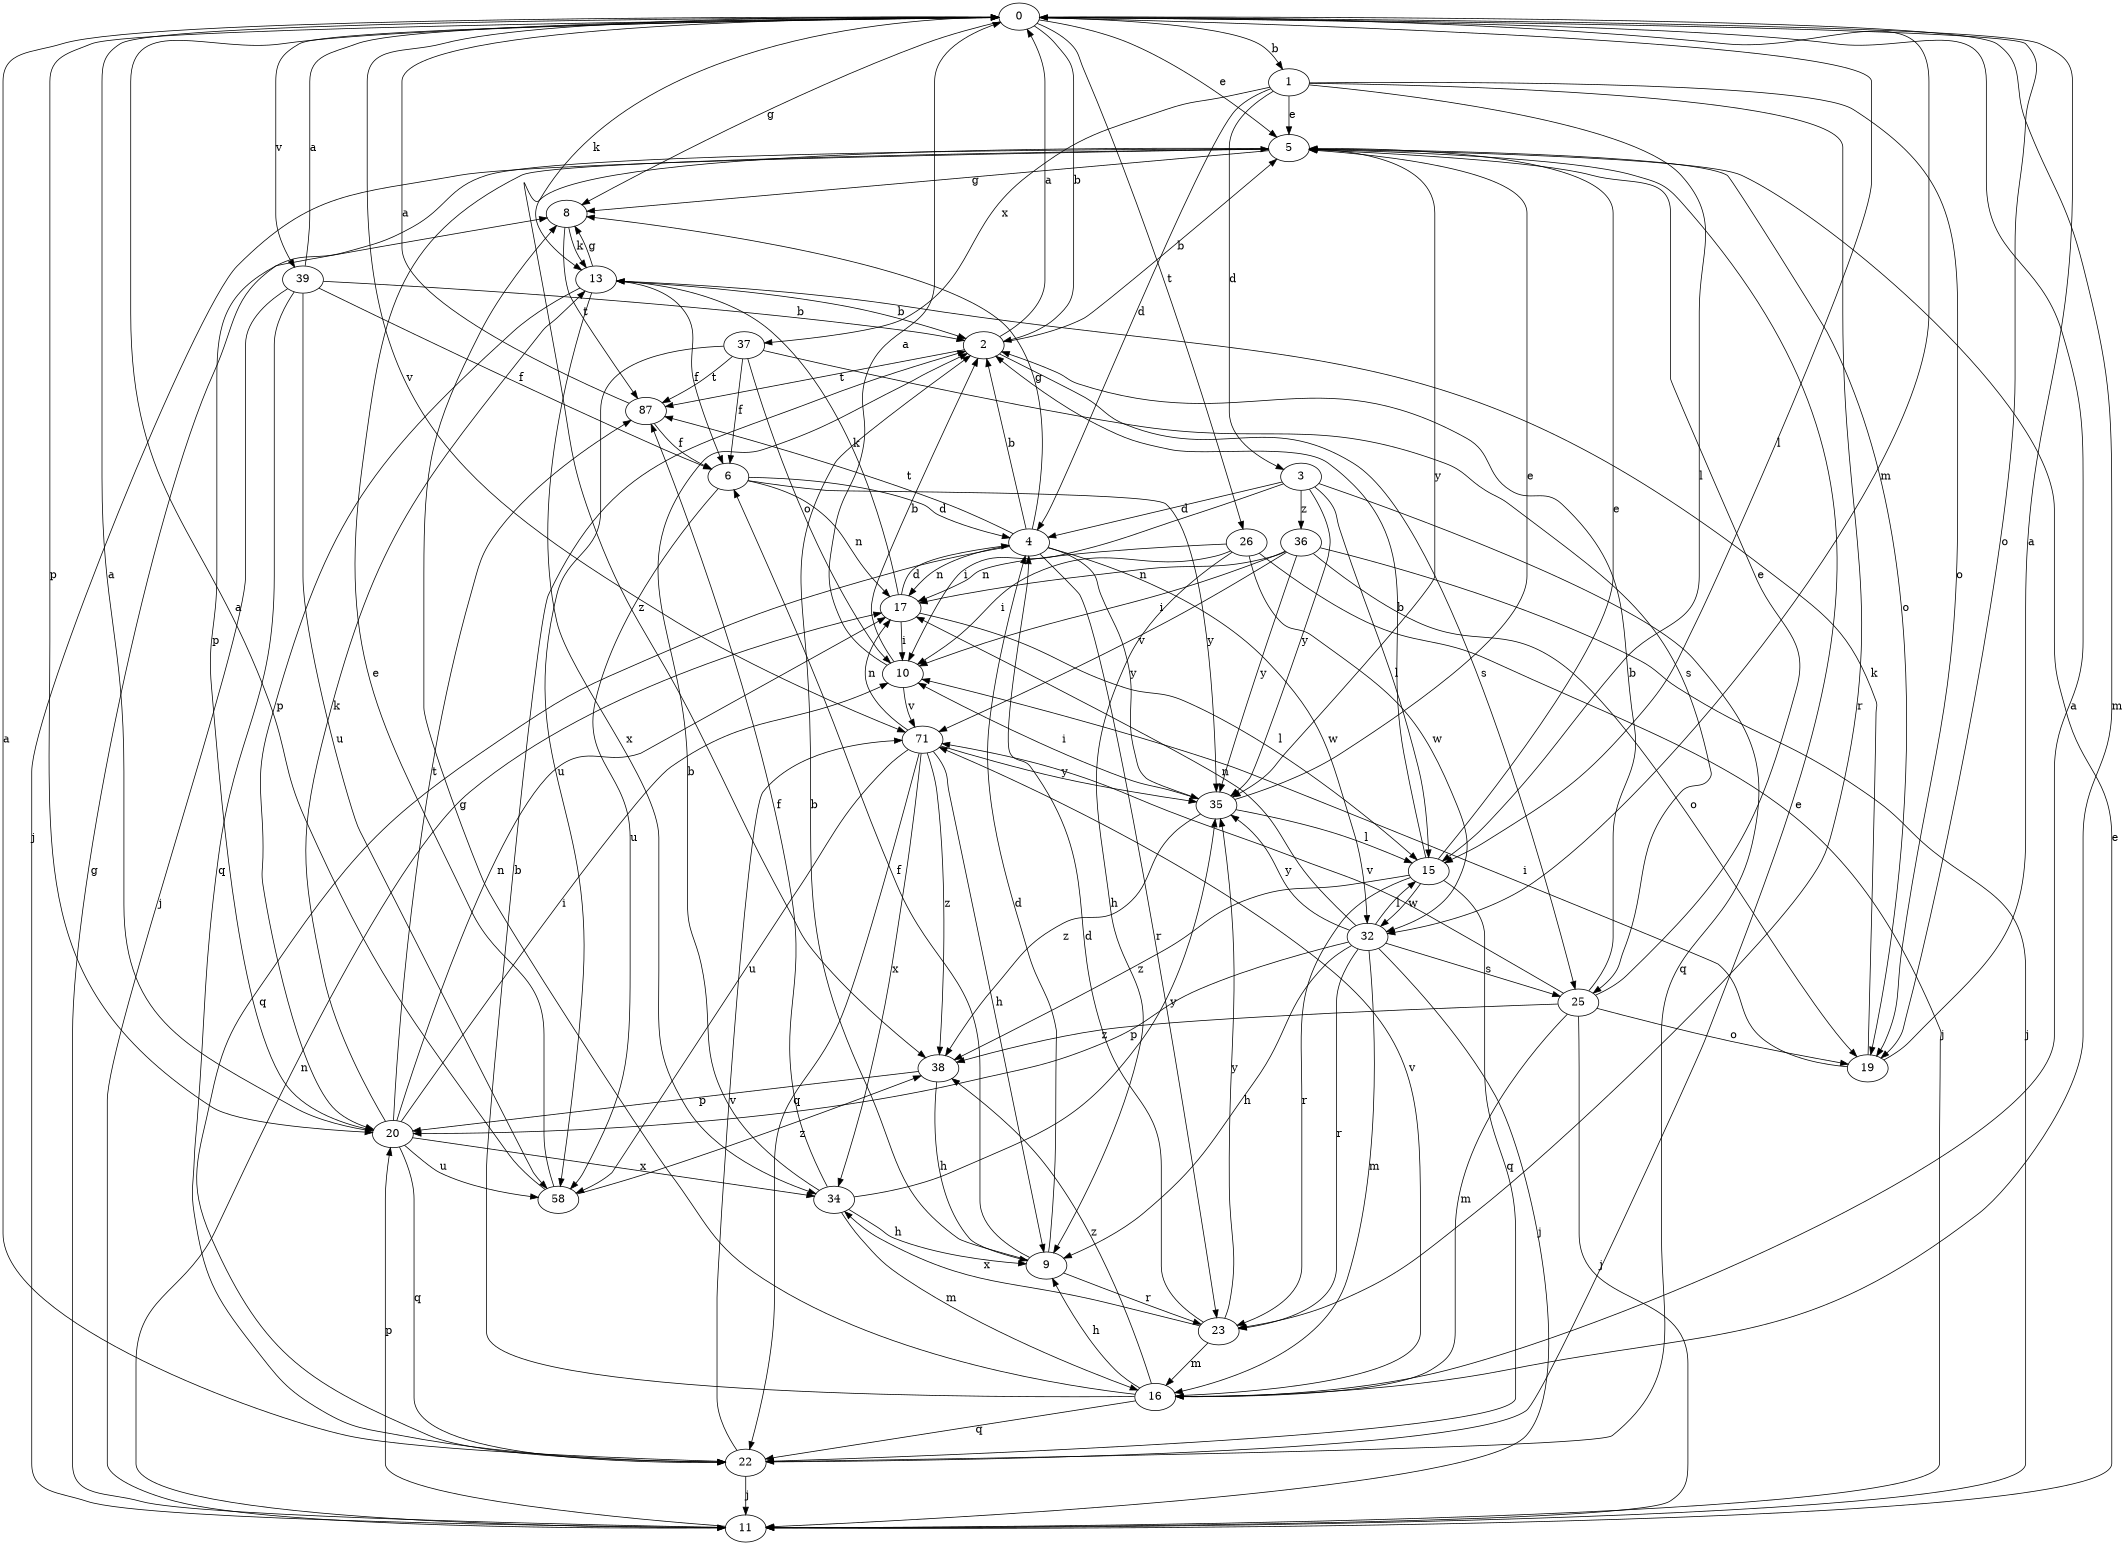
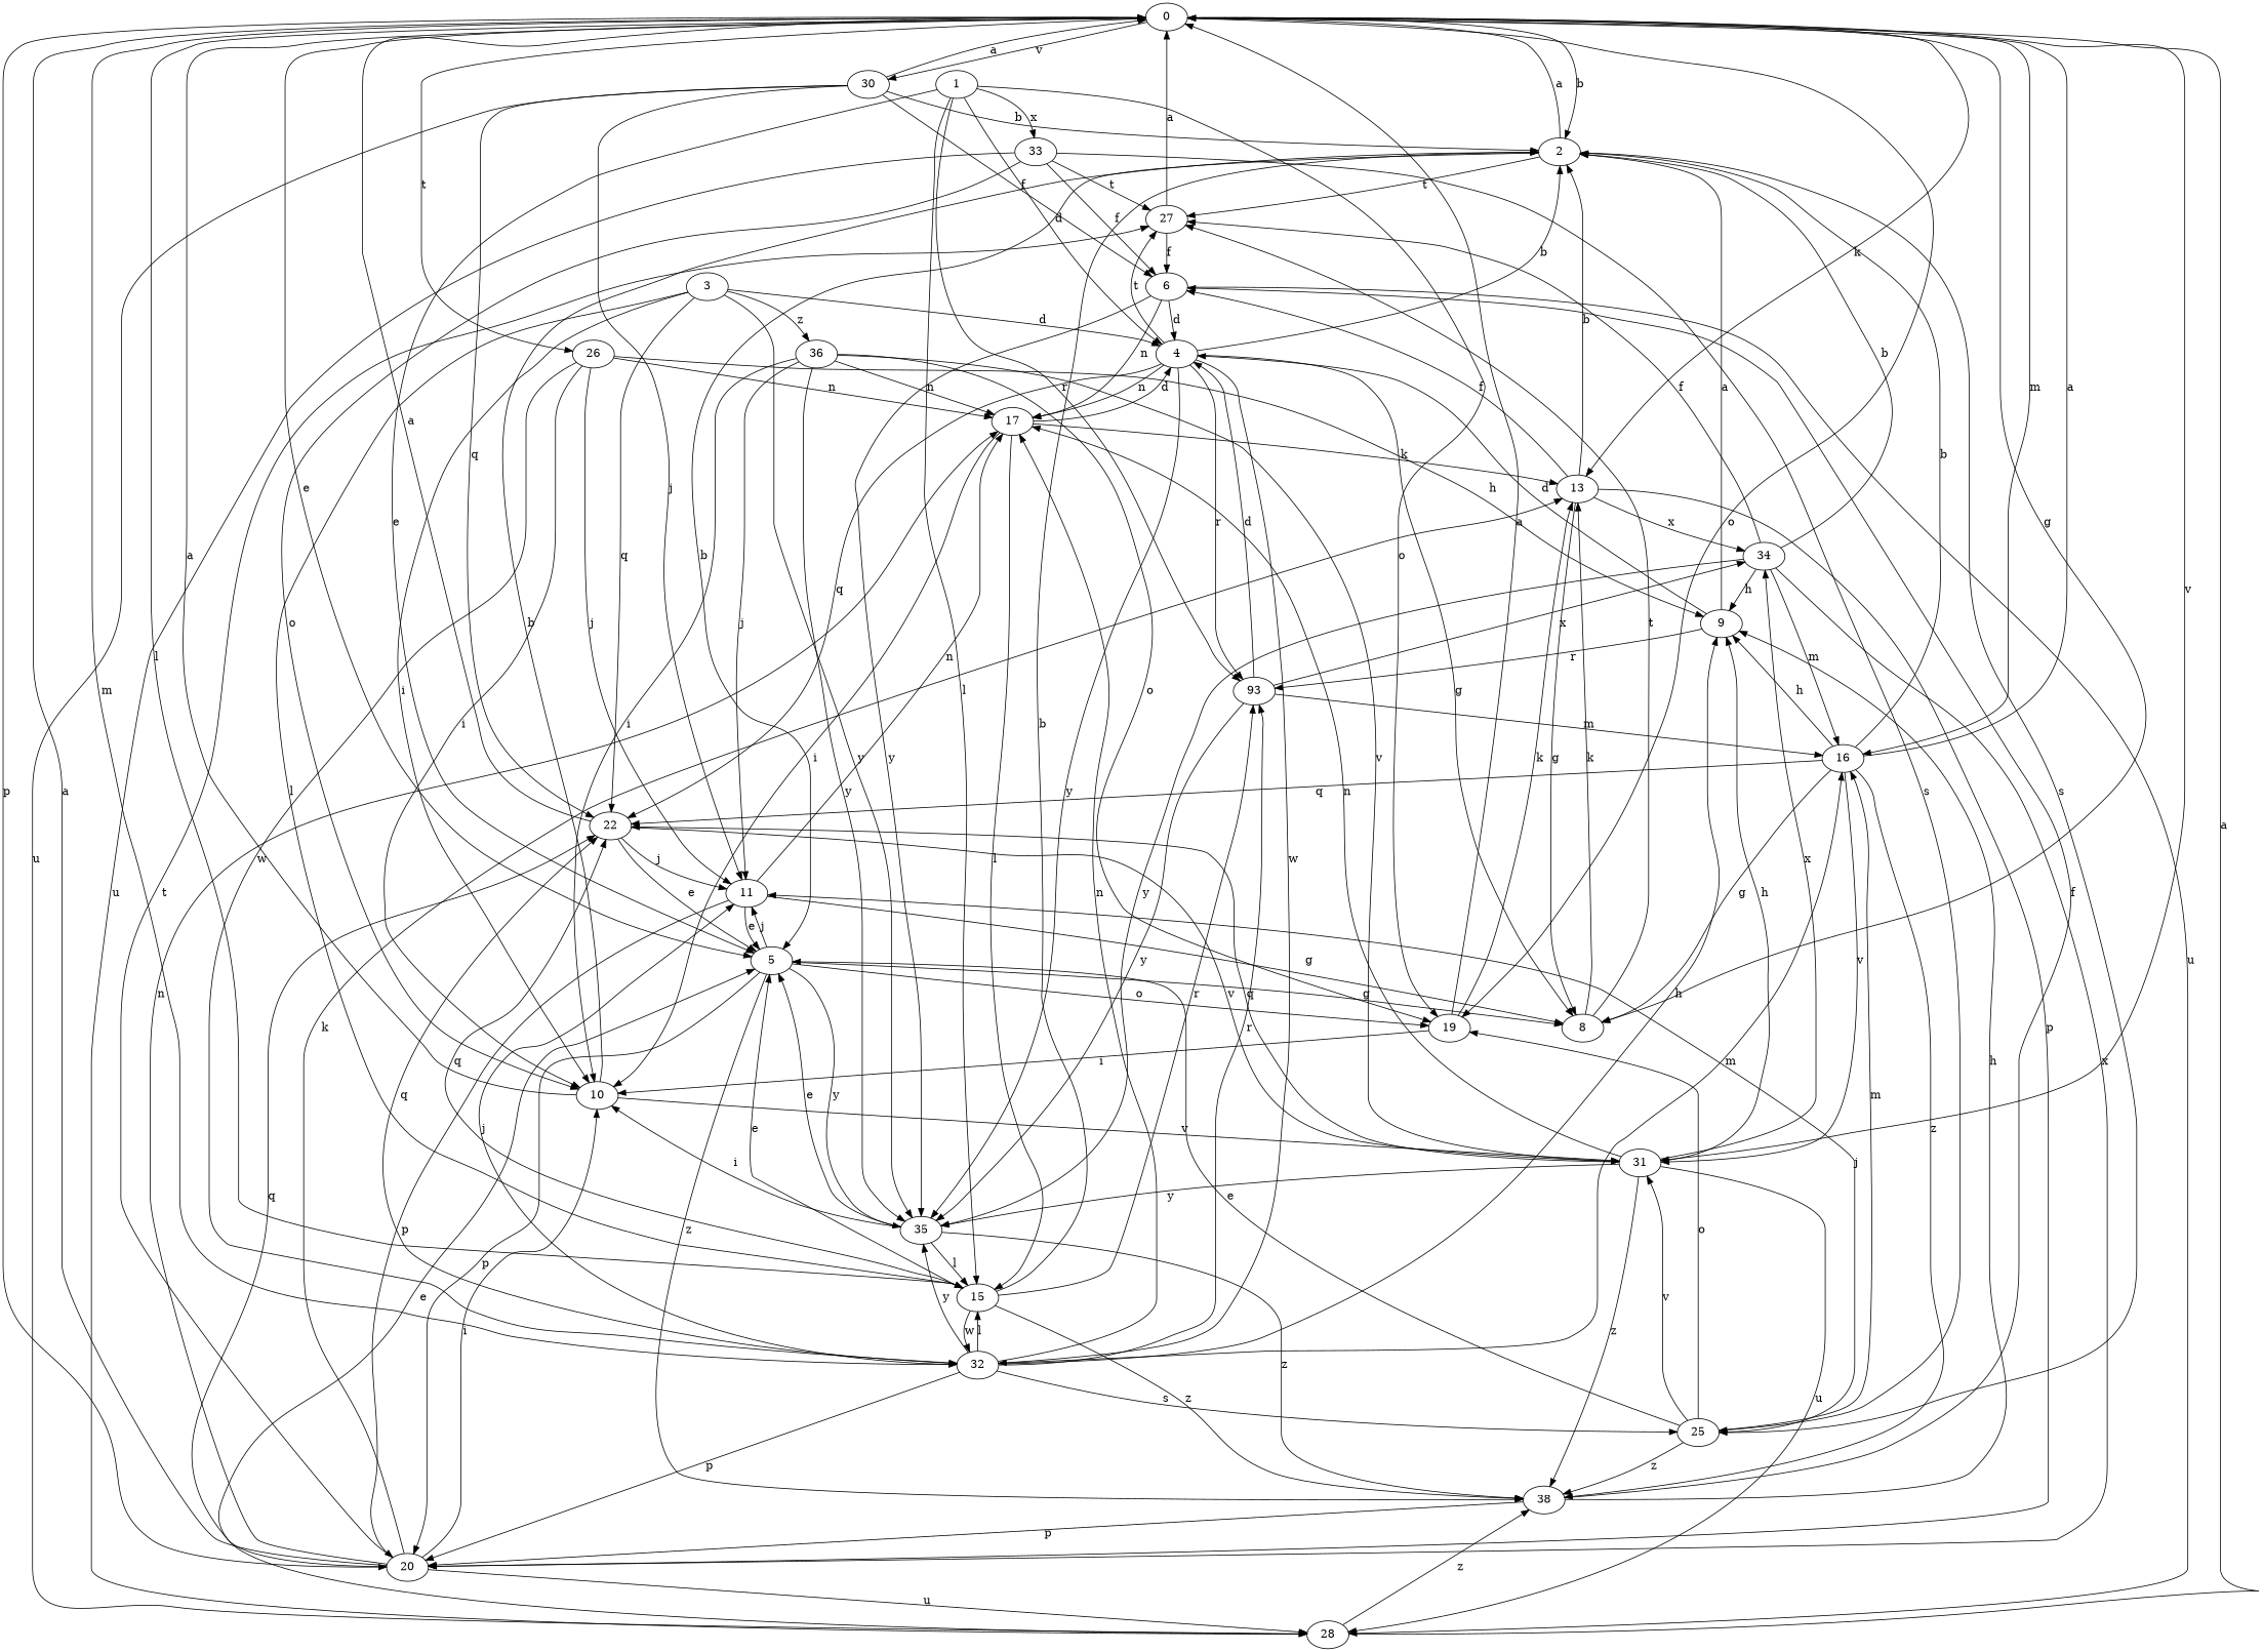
  strict digraph {
    0
    1
    2
    5
    8
    13
    15
    16
    19
    20
    26
-   30 [label=39]
-   31 [label=71]
+   30
+   31
    32
    3
    4
-   23
-   33 [label=37]
+   23 [label=93]
+   33
    25
-   27 [label=87]
+   27
    35
    11
    38
    6
    34
    22
    9
    10
    17
-   28 [label=58]
+   28
    36
-   0 -> 1 [label=b]
    0 -> 2 [label=b]
    0 -> 5 [label=e]
    0 -> 8 [label=g]
    0 -> 13 [label=k]
    0 -> 15 [label=l]
    0 -> 16 [label=m]
    0 -> 19 [label=o]
    0 -> 20 [label=p]
    0 -> 26 [label=t]
    0 -> 30 [label=v]
    0 -> 31 [label=v]
    0 -> 32 [label=m]
    1 -> 5 [label=e]
    1 -> 15 [label=l]
    1 -> 19 [label=o]
-   1 -> 3 [label=d]
    1 -> 4 [label=d]
    1 -> 23 [label=r]
    1 -> 33 [label=x]
    2 -> 0 [label=a]
    2 -> 5 [label=b]
    2 -> 25 [label=s]
    2 -> 27 [label=t]
    5 -> 8 [label=g]
    5 -> 19 [label=o]
    5 -> 20 [label=p]
    5 -> 35 [label=y]
    5 -> 11 [label=j]
    5 -> 38 [label=z]
    8 -> 13 [label=k]
    8 -> 27 [label=t]
    13 -> 2 [label=b]
    13 -> 8 [label=g]
    13 -> 20 [label=p]
    13 -> 6 [label=f]
    13 -> 34 [label=x]
    15 -> 2 [label=b]
    15 -> 5 [label=e]
    15 -> 32 [label=w]
    15 -> 23 [label=r]
    15 -> 38 [label=z]
    15 -> 22 [label=q]
    16 -> 0 [label=a]
    16 -> 2 [label=b]
    16 -> 8 [label=g]
    16 -> 31 [label=v]
    16 -> 38 [label=z]
    16 -> 22 [label=q]
    16 -> 9 [label=h]
    19 -> 0 [label=a]
    19 -> 13 [label=k]
    19 -> 10 [label=i]
    20 -> 0 [label=a]
    20 -> 13 [label=k]
    20 -> 27 [label=t]
-   20 -> 34 [label=x]
+   34 -> 20 [label=x]
    20 -> 22 [label=q]
    20 -> 10 [label=i]
    20 -> 17 [label=n]
    20 -> 28 [label=u]
    26 -> 32 [label=w]
    26 -> 11 [label=j]
    26 -> 9 [label=h]
    26 -> 10 [label=i]
    26 -> 17 [label=n]
    30 -> 0 [label=a]
    30 -> 2 [label=b]
    30 -> 11 [label=j]
    30 -> 6 [label=f]
    30 -> 22 [label=q]
    30 -> 28 [label=u]
    31 -> 35 [label=y]
    31 -> 38 [label=z]
    31 -> 34 [label=x]
    31 -> 22 [label=q]
    31 -> 9 [label=h]
    31 -> 17 [label=n]
    31 -> 28 [label=u]
    32 -> 15 [label=l]
    32 -> 16 [label=m]
    32 -> 20 [label=p]
    32 -> 23 [label=r]
    32 -> 25 [label=s]
    32 -> 35 [label=y]
    32 -> 11 [label=j]
+   32 -> 22 [label=q]
    32 -> 9 [label=h]
    32 -> 17 [label=n]
    3 -> 15 [label=l]
    3 -> 4 [label=d]
    3 -> 35 [label=y]
    3 -> 22 [label=q]
    3 -> 10 [label=i]
    3 -> 36 [label=z]
    4 -> 2 [label=b]
    4 -> 8 [label=g]
    4 -> 32 [label=w]
    4 -> 23 [label=r]
    4 -> 27 [label=t]
    4 -> 35 [label=y]
    4 -> 22 [label=q]
    4 -> 17 [label=n]
    23 -> 16 [label=m]
    23 -> 4 [label=d]
    23 -> 35 [label=y]
    23 -> 34 [label=x]
    33 -> 25 [label=s]
    33 -> 27 [label=t]
    33 -> 6 [label=f]
    33 -> 10 [label=o]
    33 -> 28 [label=u]
-   25 -> 2 [label=b]
    25 -> 5 [label=e]
    25 -> 16 [label=m]
    25 -> 19 [label=o]
    25 -> 31 [label=v]
    25 -> 11 [label=j]
    25 -> 38 [label=z]
    27 -> 0 [label=a]
    27 -> 6 [label=f]
    35 -> 5 [label=e]
    35 -> 15 [label=l]
    35 -> 38 [label=z]
    35 -> 10 [label=i]
    11 -> 5 [label=e]
    11 -> 8 [label=g]
    11 -> 20 [label=p]
    11 -> 17 [label=n]
    38 -> 20 [label=p]
    38 -> 9 [label=h]
    6 -> 4 [label=d]
    6 -> 35 [label=y]
    6 -> 17 [label=n]
    6 -> 28 [label=u]
    34 -> 2 [label=b]
    34 -> 16 [label=m]
    34 -> 27 [label=f]
    34 -> 35 [label=y]
    34 -> 9 [label=h]
    22 -> 0 [label=a]
    22 -> 5 [label=e]
    22 -> 31 [label=v]
    22 -> 11 [label=j]
-   9 -> 2 [label=b]
+   9 -> 2 [label=a]
    9 -> 4 [label=d]
    9 -> 23 [label=r]
-   9 -> 6 [label=f]
+   38 -> 6 [label=f]
    10 -> 0 [label=a]
    10 -> 2 [label=b]
    10 -> 31 [label=v]
    17 -> 13 [label=k]
    17 -> 15 [label=l]
    17 -> 4 [label=d]
    17 -> 10 [label=i]
    28 -> 0 [label=a]
    28 -> 5 [label=e]
    28 -> 38 [label=z]
    36 -> 19 [label=o]
    36 -> 31 [label=v]
    36 -> 35 [label=y]
    36 -> 11 [label=j]
    36 -> 10 [label=i]
    36 -> 17 [label=n]
  }
